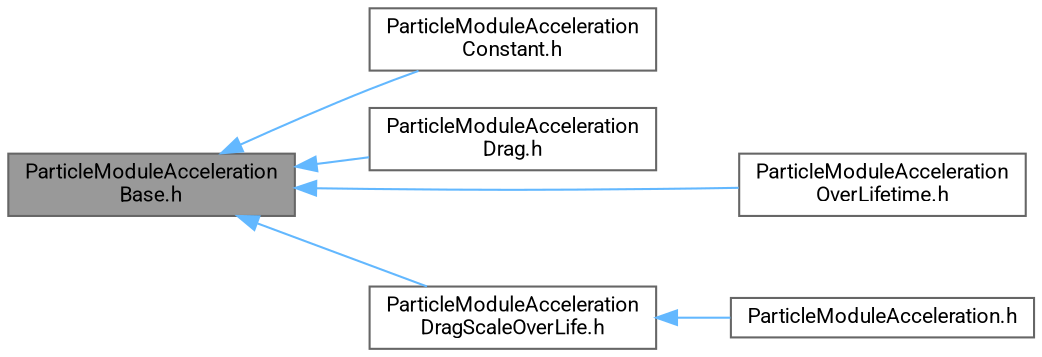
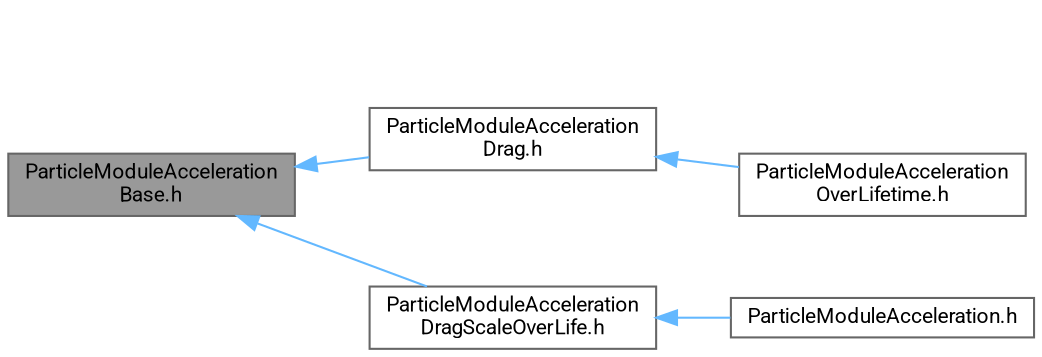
  digraph {
    fontname=Roboto
    rankdir=LR
    node [color=grey40 fillcolor=white fontname=Roboto fontsize=10 shape=box style=filled]
    edge [color=steelblue1 dir=back fontname=Roboto fontsize=10 labelfontname=Helvetica labelfontsize=10 style=solid]
    n1 [color=gray40 fillcolor=grey60 fontcolor=black height=0.2 label="ParticleModuleAcceleration\lBase.h" width=0.4]
-   n2 [height=0.2 label="ParticleModuleAcceleration\lConstant.h" width=0.4]
    n3 [height=0.2 label="ParticleModuleAcceleration\lDrag.h" width=0.4]
    n4 [height=0.2 label="ParticleModuleAcceleration\lDragScaleOverLife.h" width=0.4]
    n5 [height=0.2 label="ParticleModuleAcceleration\lOverLifetime.h" width=0.4]
    n6 [height=0.2 label="ParticleModuleAcceleration.h" width=0.4]
-   n1 -> n2
    n1 -> n3
    n1 -> n4
-   n1 -> n5
+   n3 -> n5
    n4 -> n6
  }
